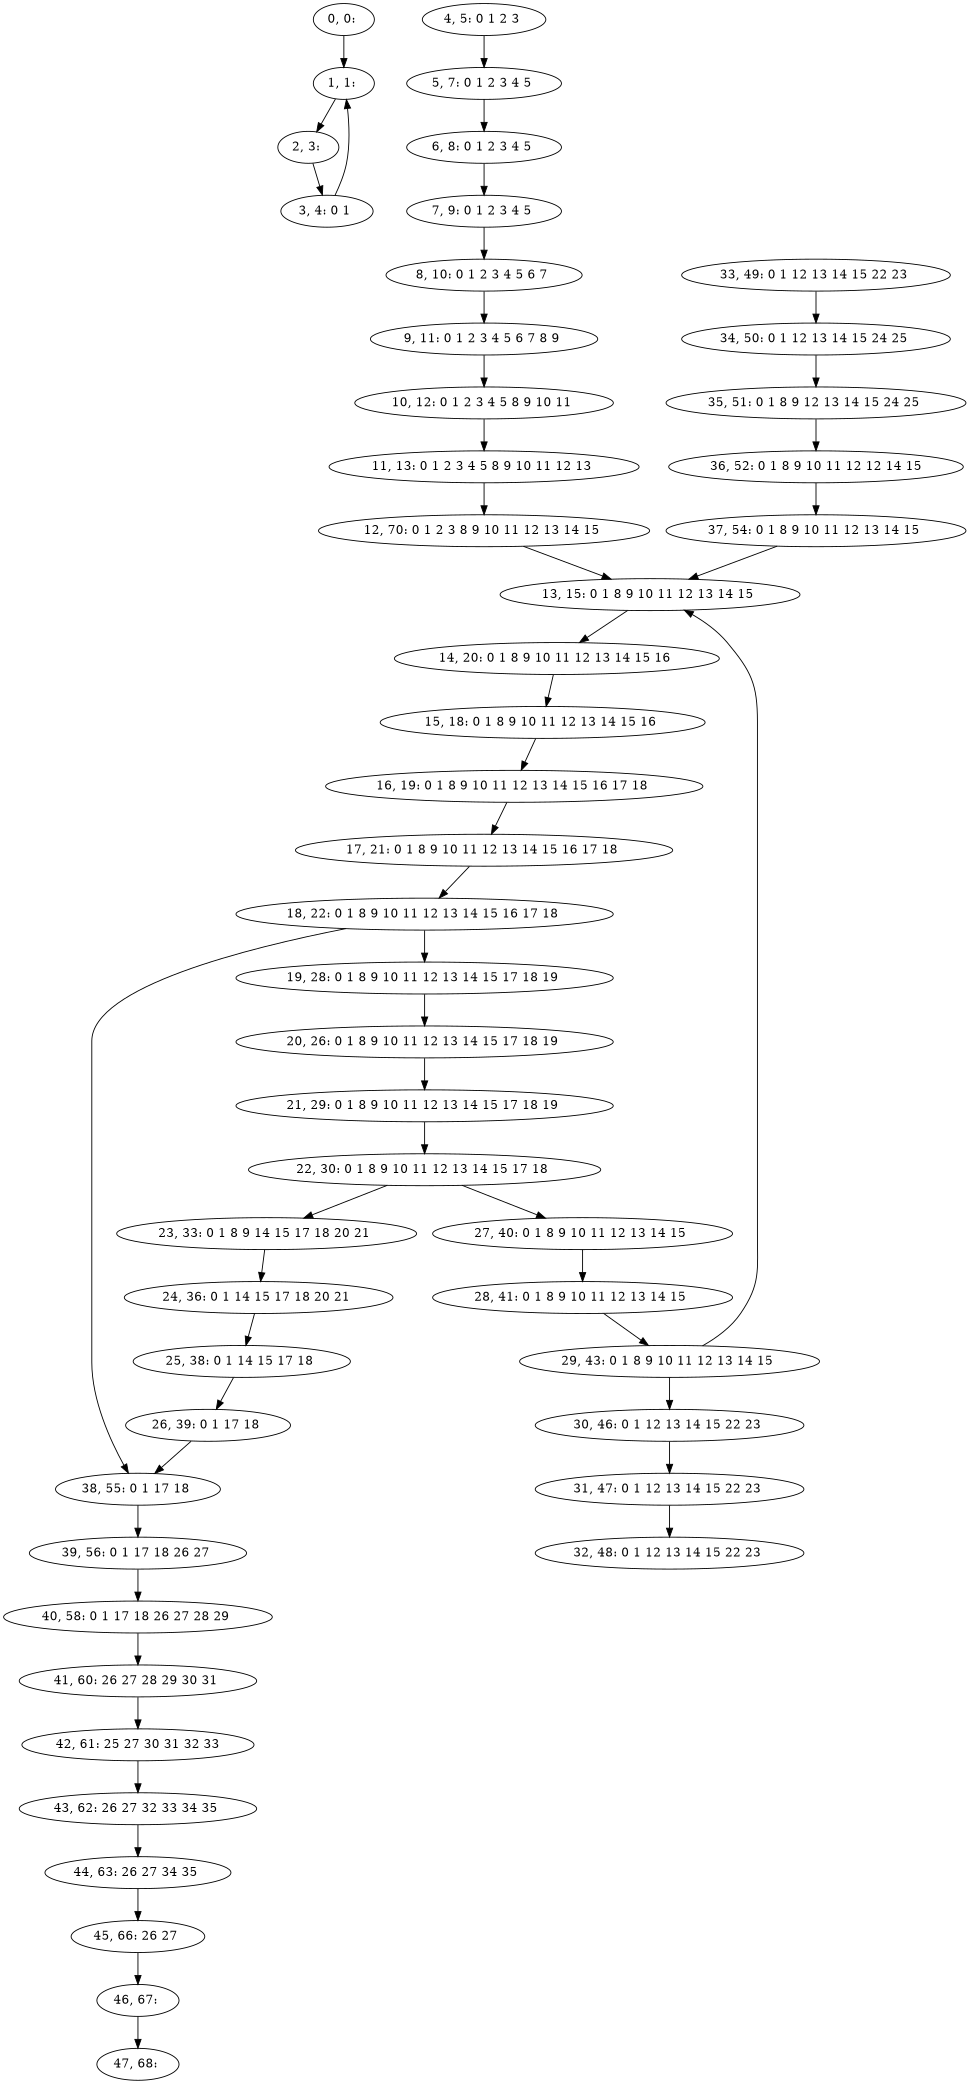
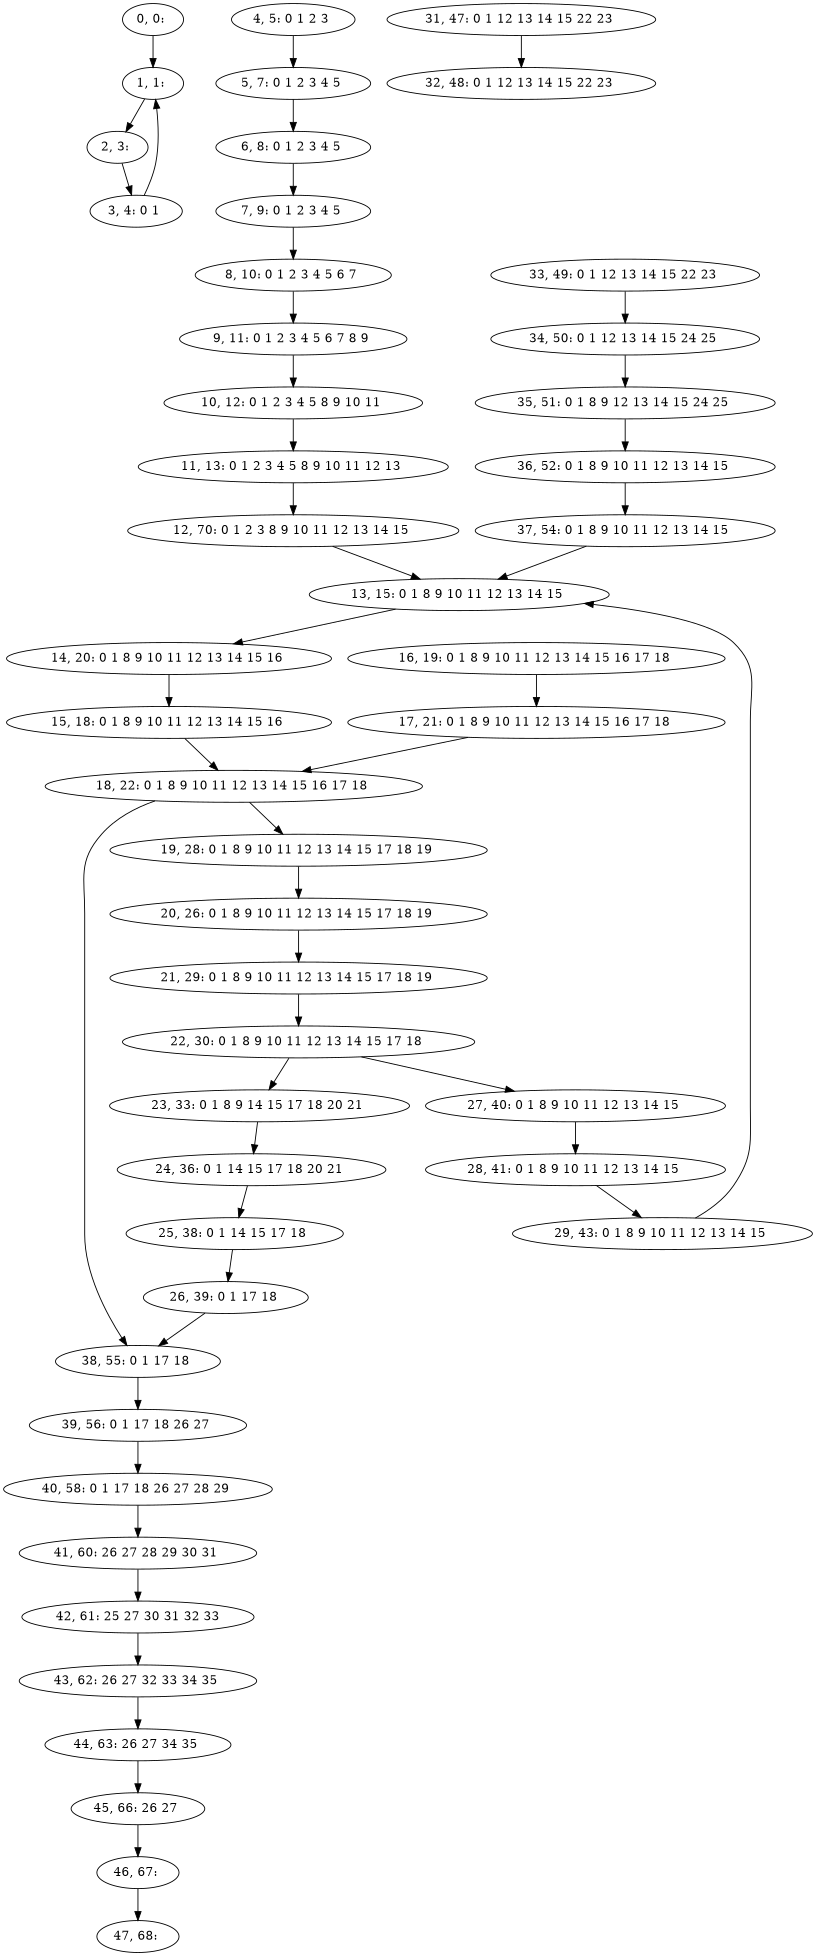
  digraph {
    n1 [label="0, 0: "]
    n2 [label="1, 1: "]
    n3 [label="2, 3: "]
    n4 [label="3, 4: 0 1 "]
    n5 [label="4, 5: 0 1 2 3 "]
    n6 [label="5, 7: 0 1 2 3 4 5 "]
    n7 [label="6, 8: 0 1 2 3 4 5 "]
    n8 [label="7, 9: 0 1 2 3 4 5 "]
    n9 [label="8, 10: 0 1 2 3 4 5 6 7 "]
    n10 [label="9, 11: 0 1 2 3 4 5 6 7 8 9 "]
    n11 [label="10, 12: 0 1 2 3 4 5 8 9 10 11 "]
    n12 [label="11, 13: 0 1 2 3 4 5 8 9 10 11 12 13 "]
    n13 [label="12, 70: 0 1 2 3 8 9 10 11 12 13 14 15 "]
    n14 [label="13, 15: 0 1 8 9 10 11 12 13 14 15 "]
    n15 [label="14, 20: 0 1 8 9 10 11 12 13 14 15 16 "]
    n16 [label="15, 18: 0 1 8 9 10 11 12 13 14 15 16 "]
    n17 [label="16, 19: 0 1 8 9 10 11 12 13 14 15 16 17 18 "]
    n18 [label="17, 21: 0 1 8 9 10 11 12 13 14 15 16 17 18 "]
    n19 [label="18, 22: 0 1 8 9 10 11 12 13 14 15 16 17 18 "]
    n20 [label="19, 28: 0 1 8 9 10 11 12 13 14 15 17 18 19 "]
    n21 [label="38, 55: 0 1 17 18 "]
    n22 [label="20, 26: 0 1 8 9 10 11 12 13 14 15 17 18 19 "]
    n23 [label="39, 56: 0 1 17 18 26 27 "]
    n24 [label="21, 29: 0 1 8 9 10 11 12 13 14 15 17 18 19 "]
    n25 [label="22, 30: 0 1 8 9 10 11 12 13 14 15 17 18 "]
    n26 [label="23, 33: 0 1 8 9 14 15 17 18 20 21 "]
    n27 [label="27, 40: 0 1 8 9 10 11 12 13 14 15 "]
    n28 [label="24, 36: 0 1 14 15 17 18 20 21 "]
    n29 [label="28, 41: 0 1 8 9 10 11 12 13 14 15 "]
    n30 [label="25, 38: 0 1 14 15 17 18 "]
    n31 [label="26, 39: 0 1 17 18 "]
    n32 [label="29, 43: 0 1 8 9 10 11 12 13 14 15 "]
-   n33 [label="30, 46: 0 1 12 13 14 15 22 23 "]
    n34 [label="31, 47: 0 1 12 13 14 15 22 23 "]
    n35 [label="32, 48: 0 1 12 13 14 15 22 23 "]
    n36 [label="33, 49: 0 1 12 13 14 15 22 23 "]
    n37 [label="34, 50: 0 1 12 13 14 15 24 25 "]
    n38 [label="35, 51: 0 1 8 9 12 13 14 15 24 25 "]
-   n39 [label="36, 52: 0 1 8 9 10 11 12 12 14 15"]
+   n39 [label="36, 52: 0 1 8 9 10 11 12 13 14 15 "]
    n40 [label="37, 54: 0 1 8 9 10 11 12 13 14 15 "]
    n41 [label="40, 58: 0 1 17 18 26 27 28 29 "]
    n42 [label="41, 60: 26 27 28 29 30 31 "]
    n43 [label="42, 61: 25 27 30 31 32 33"]
    n44 [label="43, 62: 26 27 32 33 34 35 "]
    n45 [label="44, 63: 26 27 34 35 "]
    n46 [label="45, 66: 26 27 "]
    n47 [label="46, 67: "]
    n48 [label="47, 68: "]
    n1 -> n2
    n2 -> n3
    n3 -> n4
    n4 -> n2
    n5 -> n6
    n6 -> n7
    n7 -> n8
    n8 -> n9
    n9 -> n10
    n10 -> n11
    n11 -> n12
    n12 -> n13
    n13 -> n14
    n14 -> n15
    n15 -> n16
-   n16 -> n17
+   n16 -> n19
    n17 -> n18
    n18 -> n19
    n19 -> n20
    n19 -> n21
    n20 -> n22
    n21 -> n23
    n22 -> n24
    n23 -> n41
    n24 -> n25
    n25 -> n26
    n25 -> n27
    n26 -> n28
    n27 -> n29
    n28 -> n30
    n29 -> n32
    n30 -> n31
    n31 -> n21
    n32 -> n14
-   n32 -> n33
-   n33 -> n34
    n34 -> n35
    n36 -> n37
    n37 -> n38
    n38 -> n39
    n39 -> n40
    n40 -> n14
    n41 -> n42
    n42 -> n43
    n43 -> n44
    n44 -> n45
    n45 -> n46
    n46 -> n47
    n47 -> n48
  }
